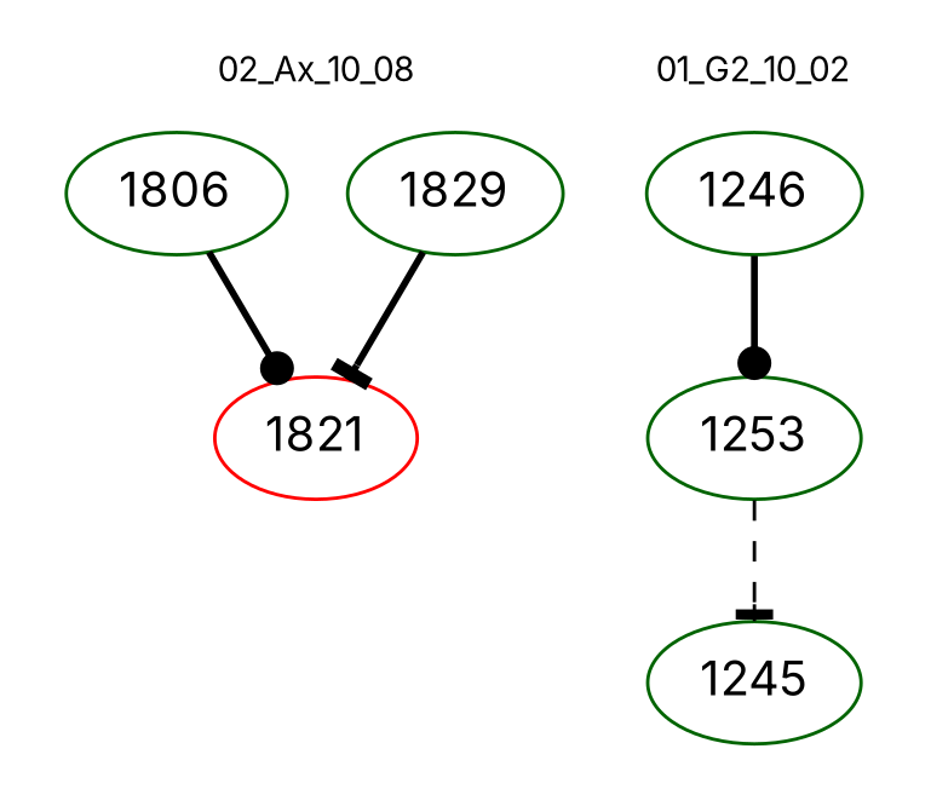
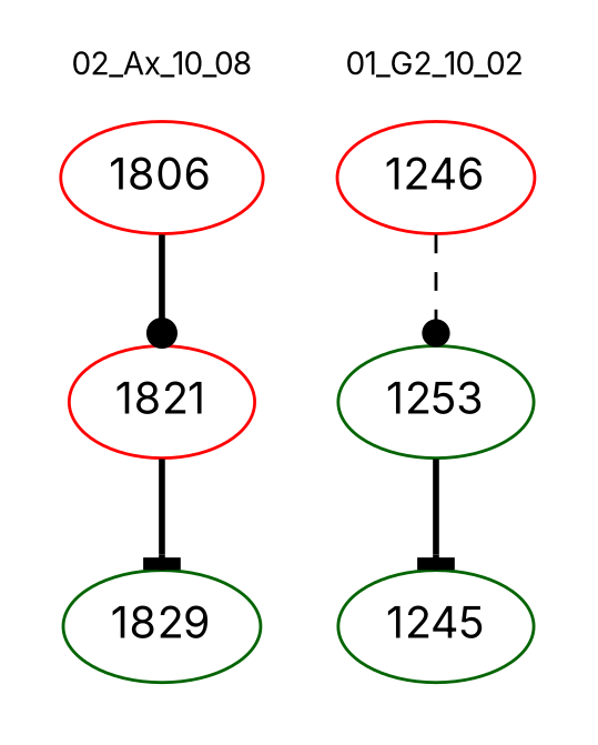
  digraph {
    fontname=Inter
    node [color=darkgreen fontname=Inter]
    edge [arrowhead=tee color=black fontname=Inter style=bold]
    n1 [label=1829]
    n2 [color=red label=1821]
-   n3 [label=1806]
-   n4 [label=1246]
+   n3 [color=red label=1806]
+   n4 [color=red label=1246]
    n5 [label=1253]
    n6 [label=1245]
    subgraph cluster_1 {
      color=white
      fontsize=10
      label="02_Ax_10_08"
      n1
      n2
      n3
    }
    subgraph cluster_2 {
      color=white
      fontsize=10
      label="01_G2_10_02"
      n4
      n5
      n6
    }
-   n1 -> n2
+   n2 -> n1
    n3 -> n2 [arrowhead=dot]
-   n4 -> n5 [arrowhead=dot]
-   n5 -> n6 [style=dashed]
+   n4 -> n5 [arrowhead=dot style=dashed]
+   n5 -> n6
  }
